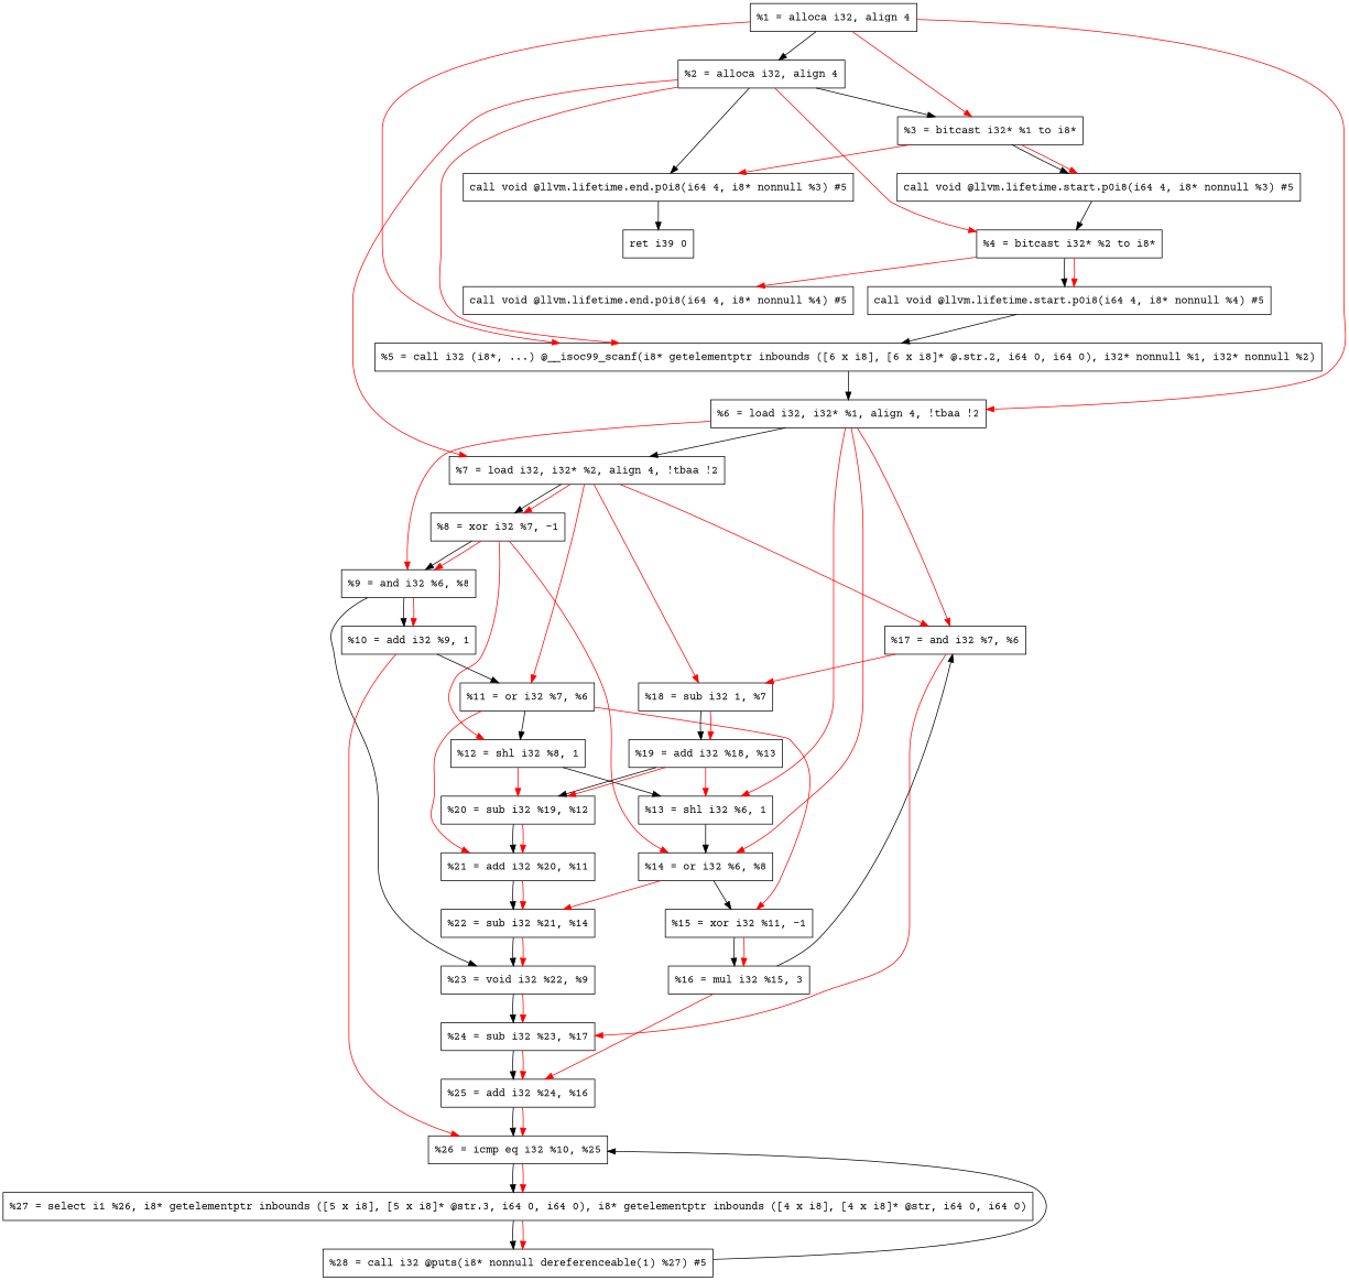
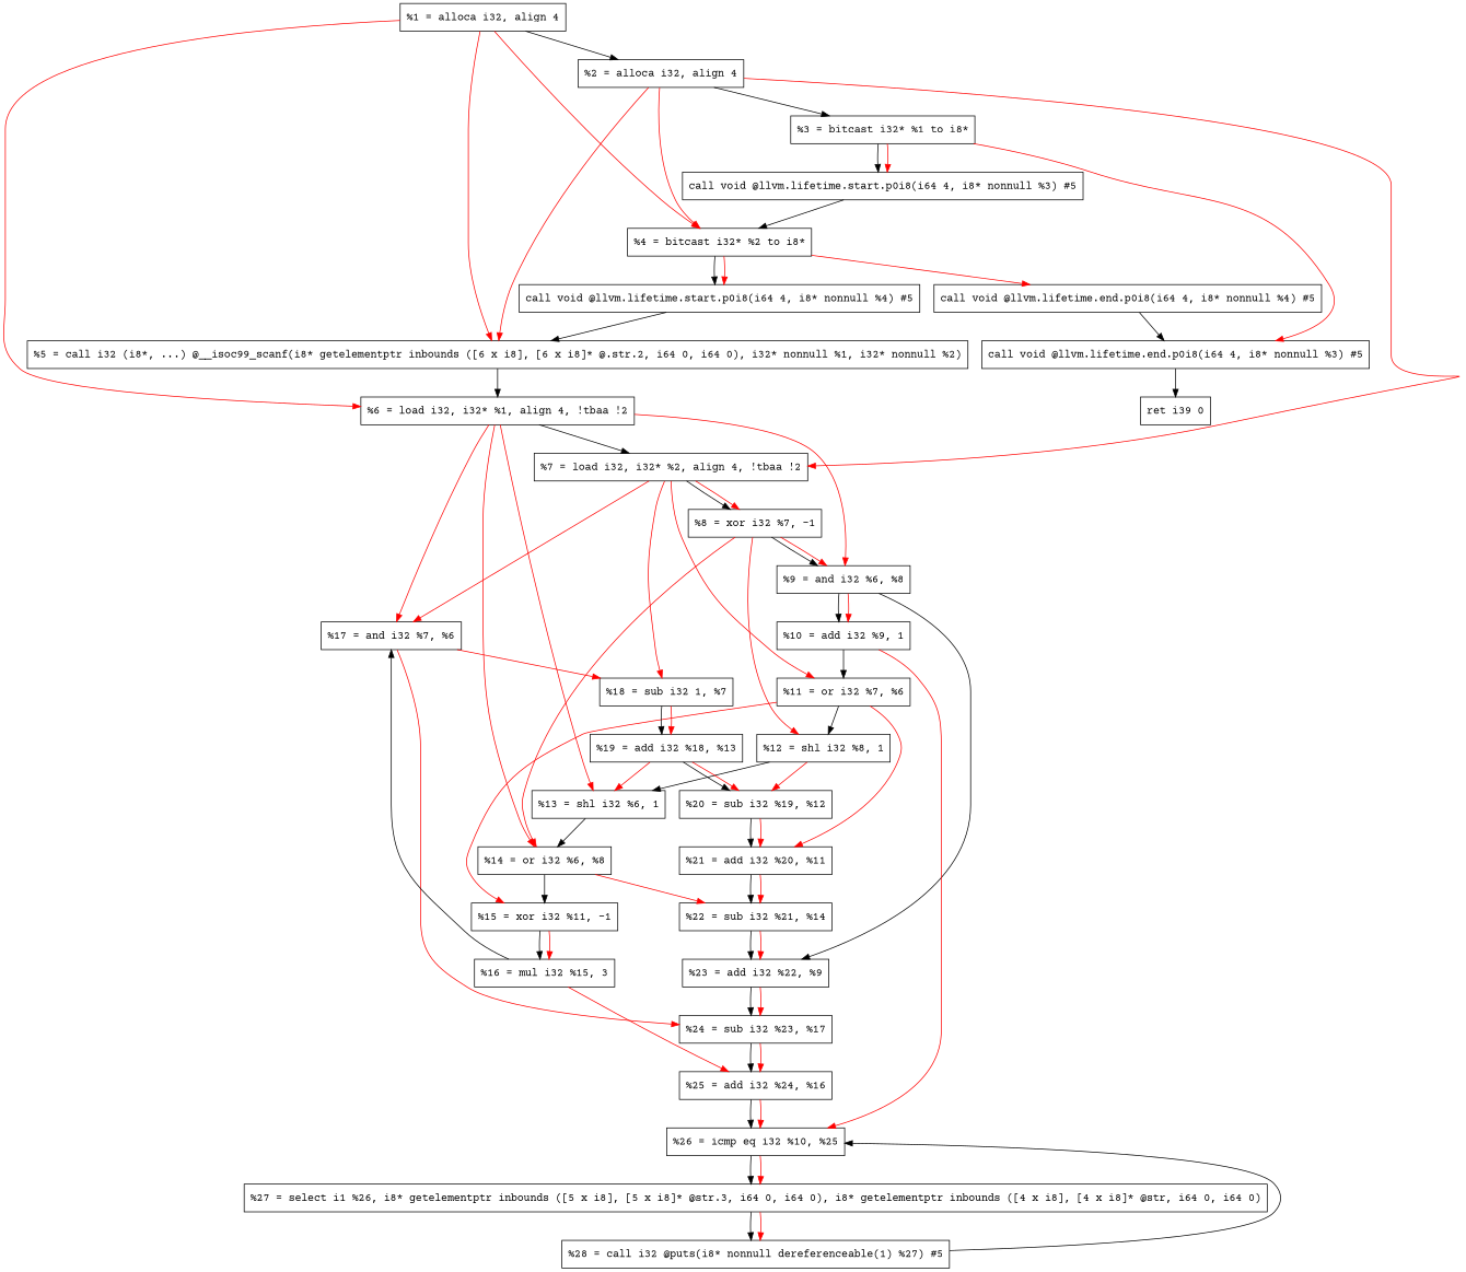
  digraph {
    fontname="Courier Prime"
    node [fontname="Courier Prime" shape=record]
    edge [fontname="Courier Prime" color=red]
    n1 [label="  %1 = alloca i32, align 4"]
    n2 [label="  %2 = alloca i32, align 4"]
    n3 [label="  %3 = bitcast i32* %1 to i8*"]
    n4 [label="  %5 = call i32 (i8*, ...) @__isoc99_scanf(i8* getelementptr inbounds ([6 x i8], [6 x i8]* @.str.2, i64 0, i64 0), i32* nonnull %1, i32* nonnull %2)"]
    n5 [label="  %6 = load i32, i32* %1, align 4, !tbaa !2"]
    n6 [label="  %4 = bitcast i32* %2 to i8*"]
    n7 [label="  %7 = load i32, i32* %2, align 4, !tbaa !2"]
    n8 [label="  call void @llvm.lifetime.start.p0i8(i64 4, i8* nonnull %3) #5"]
    n9 [label="  call void @llvm.lifetime.end.p0i8(i64 4, i8* nonnull %3) #5"]
    n10 [label="  %9 = and i32 %6, %8"]
    n11 [label="  %13 = shl i32 %6, 1"]
    n12 [label="  %14 = or i32 %6, %8"]
    n13 [label="  %17 = and i32 %7, %6"]
    n14 [label="  call void @llvm.lifetime.start.p0i8(i64 4, i8* nonnull %4) #5"]
    n15 [label="  call void @llvm.lifetime.end.p0i8(i64 4, i8* nonnull %4) #5"]
    n16 [label="  %11 = or i32 %7, %6"]
    n17 [label="  %8 = xor i32 %7, -1"]
    n18 [label="  %18 = sub i32 1, %7"]
    n19 [label="ret i39 0"]
    n20 [label="  %10 = add i32 %9, 1"]
-   n21 [label="%23 = void i32 %22, %9"]
+   n21 [label="  %23 = add i32 %22, %9"]
    n22 [label="  %12 = shl i32 %8, 1"]
    n23 [label="  %15 = xor i32 %11, -1"]
    n24 [label="  %21 = add i32 %20, %11"]
    n25 [label="  %22 = sub i32 %21, %14"]
    n26 [label="  %24 = sub i32 %23, %17"]
    n27 [label="  %19 = add i32 %18, %13"]
    n28 [label="  %20 = sub i32 %19, %12"]
    n29 [label="  %26 = icmp eq i32 %10, %25"]
    n30 [label="  %27 = select i1 %26, i8* getelementptr inbounds ([5 x i8], [5 x i8]* @str.3, i64 0, i64 0), i8* getelementptr inbounds ([4 x i8], [4 x i8]* @str, i64 0, i64 0)"]
    n31 [label="  %16 = mul i32 %15, 3"]
    n32 [label="  %25 = add i32 %24, %16"]
    n33 [label="  %28 = call i32 @puts(i8* nonnull dereferenceable(1) %27) #5"]
    n1 -> n2 [color=""]
-   n1 -> n3
+   n1 -> n6
    n1 -> n4
    n1 -> n5
    n2 -> n3 [color=""]
    n2 -> n4
    n2 -> n6
    n2 -> n7
    n3 -> n8 [color=""]
    n3 -> n8
    n3 -> n9
    n4 -> n5 [color=""]
    n5 -> n7 [color=""]
    n5 -> n10
    n5 -> n11
    n5 -> n12
    n5 -> n13
    n6 -> n14 [color=""]
    n6 -> n14
    n6 -> n15
    n7 -> n13
    n7 -> n16
    n7 -> n17 [color=""]
    n7 -> n17
    n7 -> n18
    n8 -> n6 [color=""]
    n9 -> n19 [color=""]
    n10 -> n20 [color=""]
    n10 -> n20
    n10 -> n21 [color=black]
    n11 -> n12 [color=""]
    n12 -> n23 [color=""]
    n12 -> n25
    n13 -> n18
    n13 -> n26
    n14 -> n4 [color=""]
-   n2 -> n9 [color=""]
+   n15 -> n9 [color=""]
    n16 -> n22 [color=""]
    n16 -> n23
    n16 -> n24
    n17 -> n10 [color=""]
    n17 -> n10
    n17 -> n12
    n17 -> n22
    n18 -> n27 [color=""]
    n18 -> n27
    n20 -> n16 [color=""]
    n20 -> n29
    n21 -> n26 [color=""]
    n21 -> n26
    n22 -> n11 [color=""]
    n22 -> n28
    n23 -> n31 [color=""]
    n23 -> n31
    n24 -> n25 [color=""]
    n24 -> n25
    n25 -> n21 [color=""]
    n25 -> n21
    n26 -> n32 [color=""]
    n26 -> n32
    n27 -> n11
    n27 -> n28 [color=""]
    n27 -> n28
    n28 -> n24 [color=""]
    n28 -> n24
    n29 -> n30 [color=""]
    n29 -> n30
    n30 -> n33 [color=""]
    n30 -> n33
    n31 -> n13 [color=""]
    n31 -> n32
    n32 -> n29 [color=""]
    n32 -> n29
    n33 -> n29 [color=""]
  }
